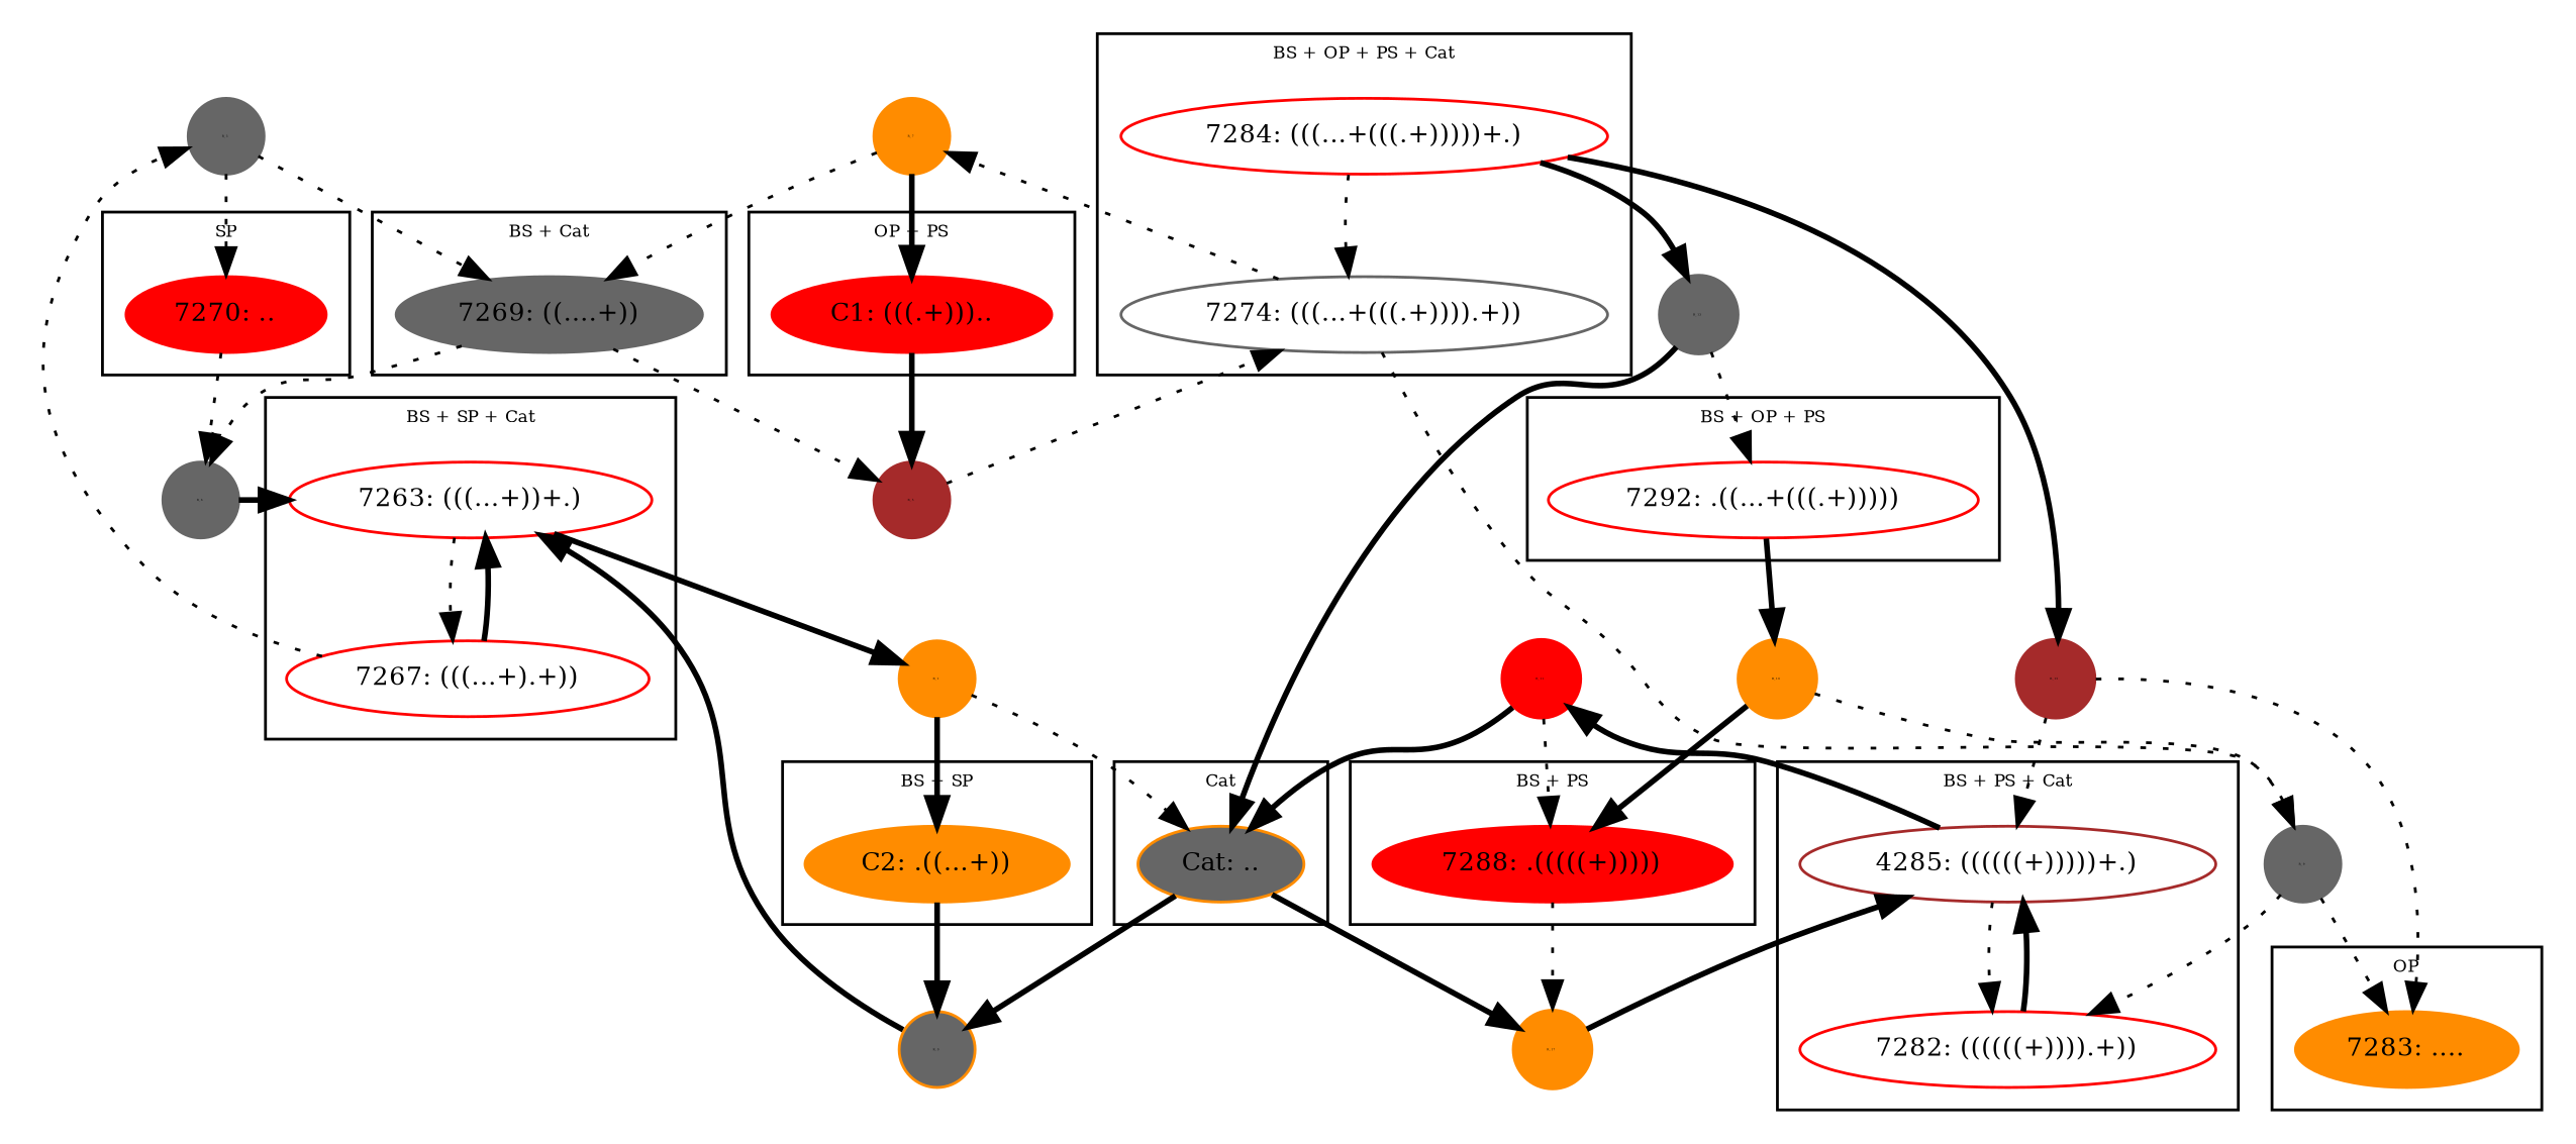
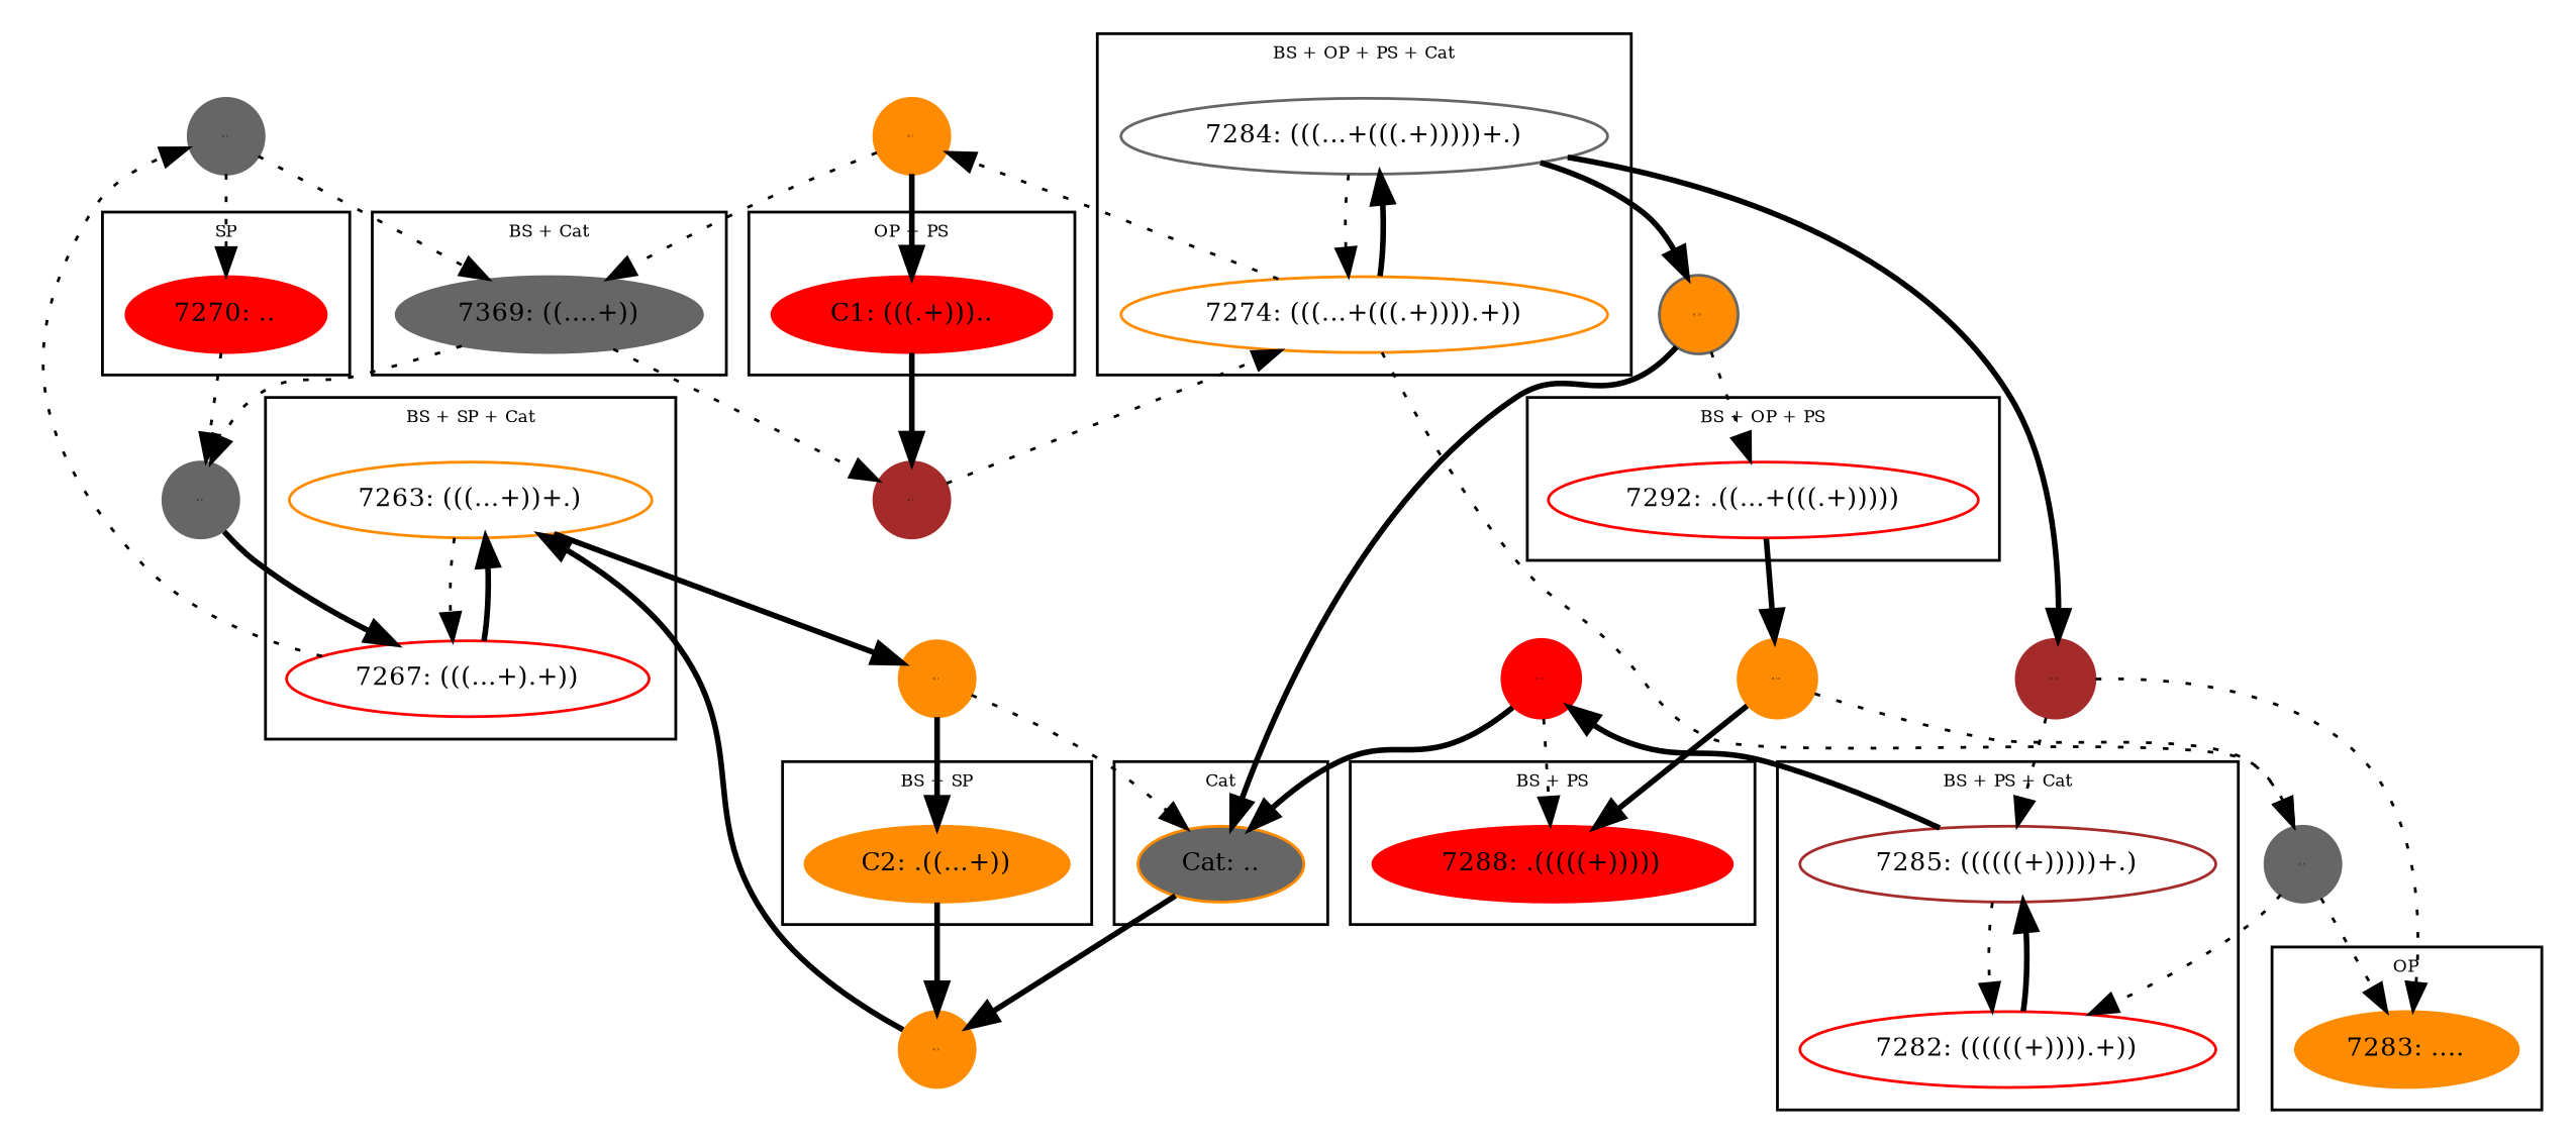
  digraph {
    node [color=darkorange fontsize=9 style=filled]
    edge [style=dotted]
-   n1 [color=red height=0.375 label="7263: (((...+))+.)" width=0.25 style=""]
+   n1 [height=0.375 label="7263: (((...+))+.)" width=0.25 style=""]
    n2 [color=red height=0.375 label="7267: (((...+).+))" width=0.25 style=""]
    n3 [color=red height=0.375 label="7292: .((...+(((.+)))))" width=0.25 style=""]
-   n4 [color=red height=0.375 label="7284: (((...+(((.+)))))+.)" width=0.25 style=""]
-   n5 [color=gray40 height=0.375 label="7274: (((...+(((.+)))).+))" width=0.25 style=""]
-   n6 [color=brown height=0.375 label="4285: ((((((+)))))+.)" width=0.25 style=""]
+   n4 [color=gray40 height=0.375 label="7284: (((...+(((.+)))))+.)" width=0.25 style=""]
+   n5 [height=0.375 label="7274: (((...+(((.+)))).+))" width=0.25 style=""]
+   n6 [color=brown height=0.375 label="7285: ((((((+)))))+.)" width=0.25 style=""]
    n7 [color=red height=0.375 label="7282: ((((((+)))).+))" width=0.25 style=""]
    n8 [fillcolor=gray40 height=0.375 label="Cat: .." width=0.25]
    n9 [color=red height=0.375 label="C1: (((.+))).." width=0.25]
    n10 [height=0.375 label="C2: .((...+))" width=0.25]
    n11 [color=red height=0.375 label="7270: .." width=0.25]
-   n12 [color=gray40 height=0.375 label="7269: ((....+))" width=0.25]
+   n12 [color=gray40 height=0.375 label="7369: ((....+))" width=0.25]
    n13 [height=0.375 label="7283: ...." width=0.25]
    n14 [color=red height=0.375 label="7288: .(((((+)))))" width=0.25]
    R_1 [fontsize=1 height=0.12 shape=circle width=0.12]
    R_3 [color=gray40 fontsize=1 height=0.12 shape=circle width=0.12]
    R_16 [fontsize=1 height=0.12 shape=circle width=0.12]
-   R_13 [color=gray40 fontsize=1 height=0.12 shape=circle width=0.12]
+   R_13 [color=gray40 fontsize=1 height=0.12 shape=circle width=0.12 fillcolor=darkorange]
    R_15 [color=brown fontsize=1 height=0.12 shape=circle width=0.12]
    R_7 [fontsize=1 height=0.12 shape=circle width=0.12]
    R_9 [color=gray40 fontsize=1 height=0.12 shape=circle width=0.12]
    R_11 [color=red fontsize=1 height=0.12 shape=circle width=0.12]
-   R_0 [fontsize=1 height=0.12 shape=circle width=0.12 fillcolor=gray40]
-   R_17 [fontsize=1 height=0.12 shape=circle width=0.12]
+   R_0 [fontsize=1 height=0.12 shape=circle width=0.12]
    R_5 [color=brown fontsize=1 height=0.12 shape=circle width=0.12]
    R_6 [color=gray40 fontsize=1 height=0.12 shape=circle width=0.12]
    subgraph cluster_1 {
      fontsize=6
      label="BS + SP + Cat"
      n1
      n2
    }
    subgraph cluster_2 {
      fontsize=6
      label="BS + OP + PS"
      n3
    }
    subgraph cluster_3 {
      fontsize=6
      label="BS + OP + PS + Cat"
      n4
      n5
    }
    subgraph cluster_4 {
      fontsize=6
      label="BS + PS + Cat"
      n6
      n7
    }
    subgraph cluster_5 {
      fontsize=6
      label=Cat
      n8
    }
    subgraph cluster_6 {
      fontsize=6
      label="OP + PS"
      n9
    }
    subgraph cluster_7 {
      fontsize=6
      label="BS + SP"
      n10
    }
    subgraph cluster_8 {
      fontsize=6
      label=SP
      n11
    }
    subgraph cluster_9 {
      fontsize=6
      label="BS + Cat"
      n12
    }
    subgraph cluster_10 {
      fontsize=6
      label=OP
      n13
    }
    subgraph cluster_11 {
      fontsize=6
      label="BS + PS"
      n14
    }
    n1 -> n2
    n1 -> R_1 [style=bold]
    n2 -> n1 [style=bold]
    n2 -> R_3
    n3 -> R_16 [style=bold]
    n4 -> n5
    n4 -> R_13 [style=bold]
    n4 -> R_15 [style=bold]
+   n5 -> n4 [style=bold]
    n5 -> R_7
    n5 -> R_9
    n6 -> n7
    n6 -> R_11 [style=bold]
    n7 -> n6 [style=bold]
    n8 -> R_0 [style=bold]
-   n8 -> R_17 [style=bold]
    n9 -> R_5 [style=bold]
    n10 -> R_0 [style=bold]
    n11 -> R_6
    n12 -> R_5
    n12 -> R_6
-   n14 -> R_17
    R_1 -> n8
    R_1 -> n10 [style=bold]
    R_3 -> n11
    R_3 -> n12
    R_16 -> n14 [style=bold]
    R_16 -> R_9
    R_13 -> n3
    R_13 -> n8 [style=bold]
    R_15 -> n6
    R_15 -> n13
    R_7 -> n9 [style=bold]
    R_7 -> n12
    R_9 -> n7
    R_9 -> n13
    R_11 -> n8 [style=bold]
    R_11 -> n14
    R_0 -> n1 [style=bold]
-   R_17 -> n6 [style=bold]
    R_5 -> n5
-   R_6 -> n1 [style=bold]
+   R_6 -> n2 [style=bold]
  }
